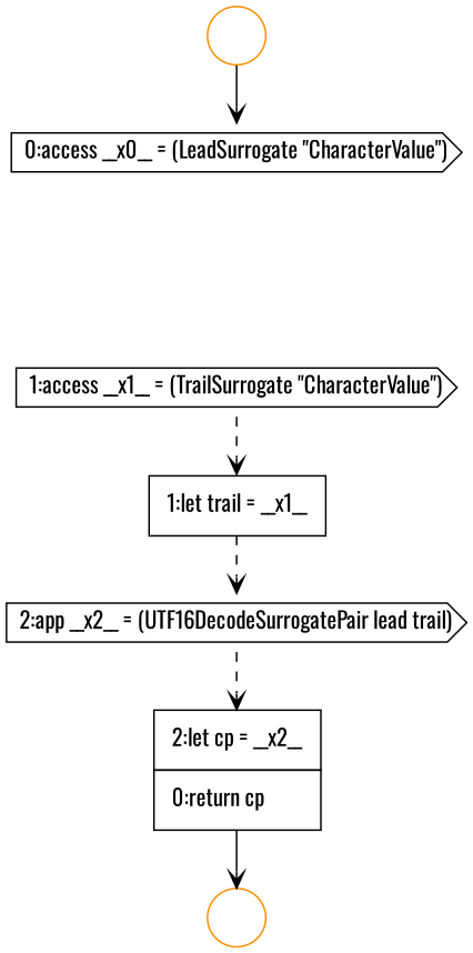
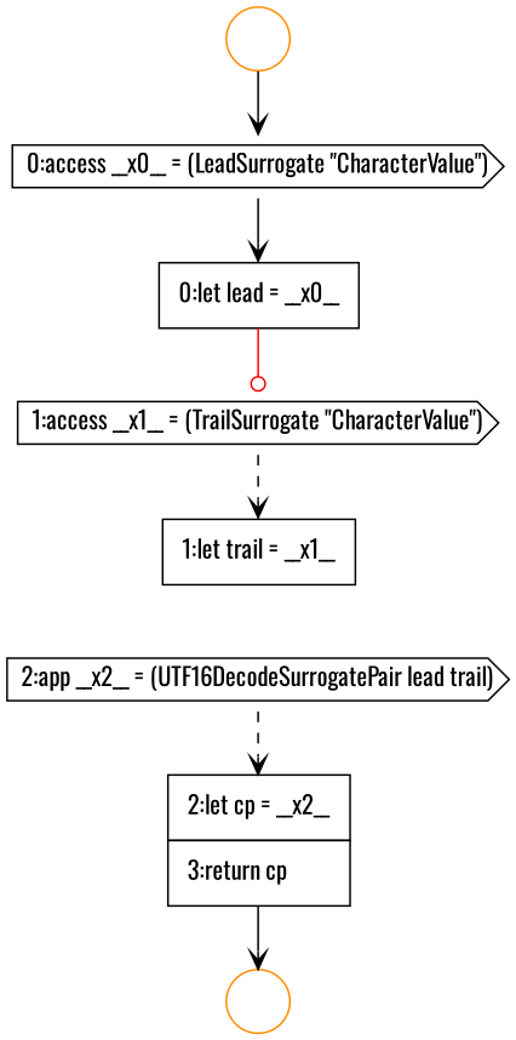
  digraph {
    fontname=Oswald
    node [color=black fillcolor=white fontname=Oswald shape=none style=filled]
    edge [arrowhead=vee color=black fontname=Oswald style=solid]
+   n1 [label=<<font color="black">     <table border="0" cellborder="1" cellspacing="0" cellpadding="10">       <tr><td align="left">0:let lead = __x0__</td></tr>     </table>   </font>> margin=0]
    n2 [label=<<font color="black">1:access __x1__ = (TrailSurrogate &quot;CharacterValue&quot;)</font>> shape=cds]
    n3 [label=<<font color="black">     <table border="0" cellborder="1" cellspacing="0" cellpadding="10">       <tr><td align="left">1:let trail = __x1__</td></tr>     </table>   </font>> margin=0]
    n4 [color=darkorange label=" " shape=circle]
    n5 [label=<<font color="black">0:access __x0__ = (LeadSurrogate &quot;CharacterValue&quot;)</font>> shape=cds]
    n6 [label=<<font color="black">2:app __x2__ = (UTF16DecodeSurrogatePair lead trail)</font>> shape=cds]
-   n7 [label=<<font color="black">     <table border="0" cellborder="1" cellspacing="0" cellpadding="10">       <tr><td align="left">2:let cp = __x2__</td></tr>       <tr><td align="left">0:return cp</td></tr>     </table>   </font>> margin=0]
+   n7 [label=<<font color="black">     <table border="0" cellborder="1" cellspacing="0" cellpadding="10">       <tr><td align="left">2:let cp = __x2__</td></tr>       <tr><td align="left">3:return cp</td></tr>     </table>   </font>> margin=0]
    n8 [color=darkorange label=" " shape=circle]
+   n1 -> n2 [arrowhead=odot color=red]
    n2 -> n3 [style=dashed]
-   n3 -> n6 [style=dashed]
    n4 -> n5
+   n5 -> n1
    n6 -> n7 [style=dashed]
    n7 -> n8
  }
